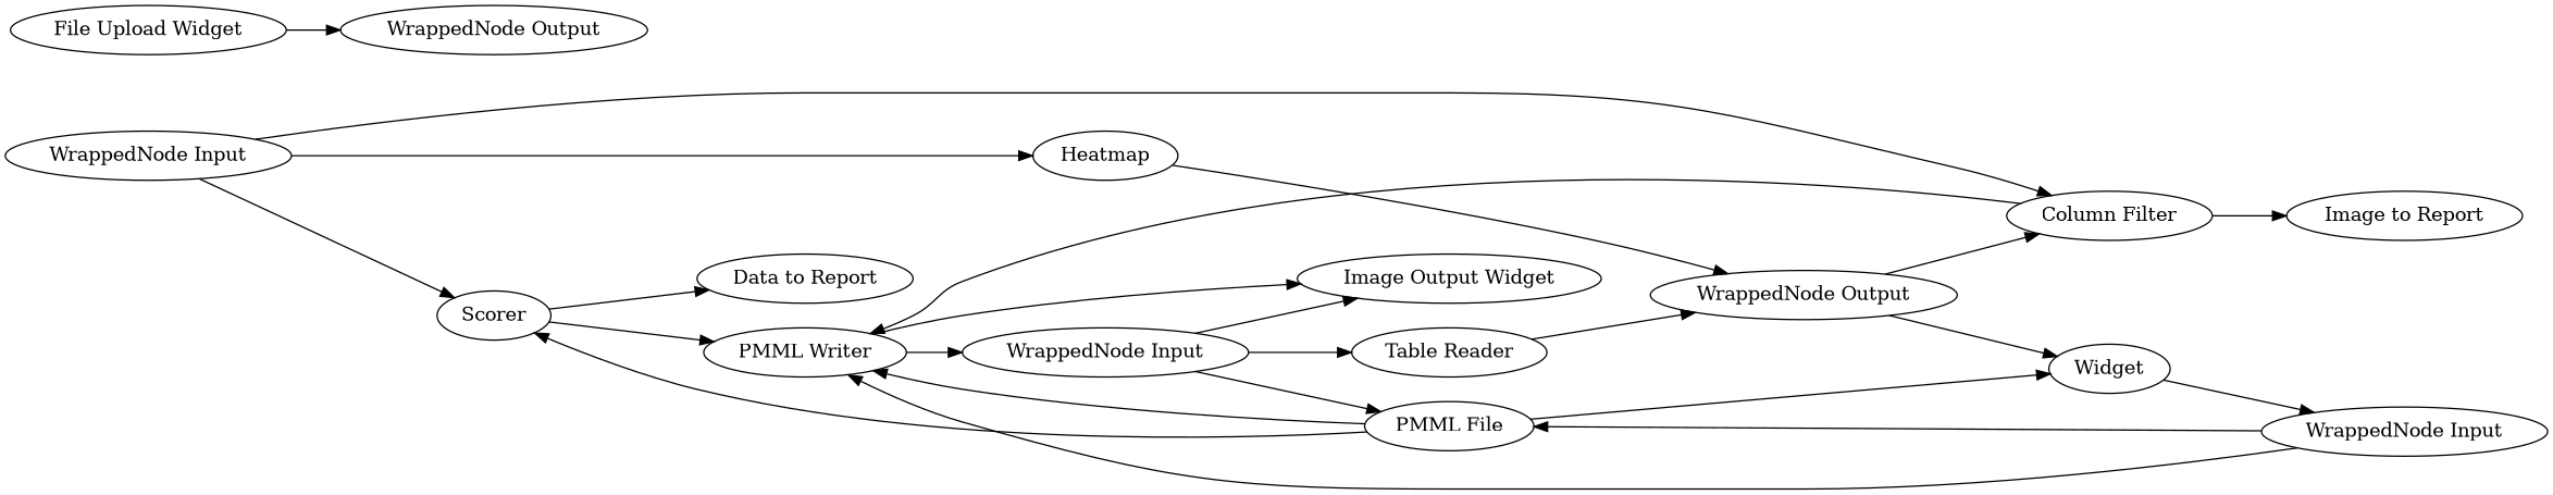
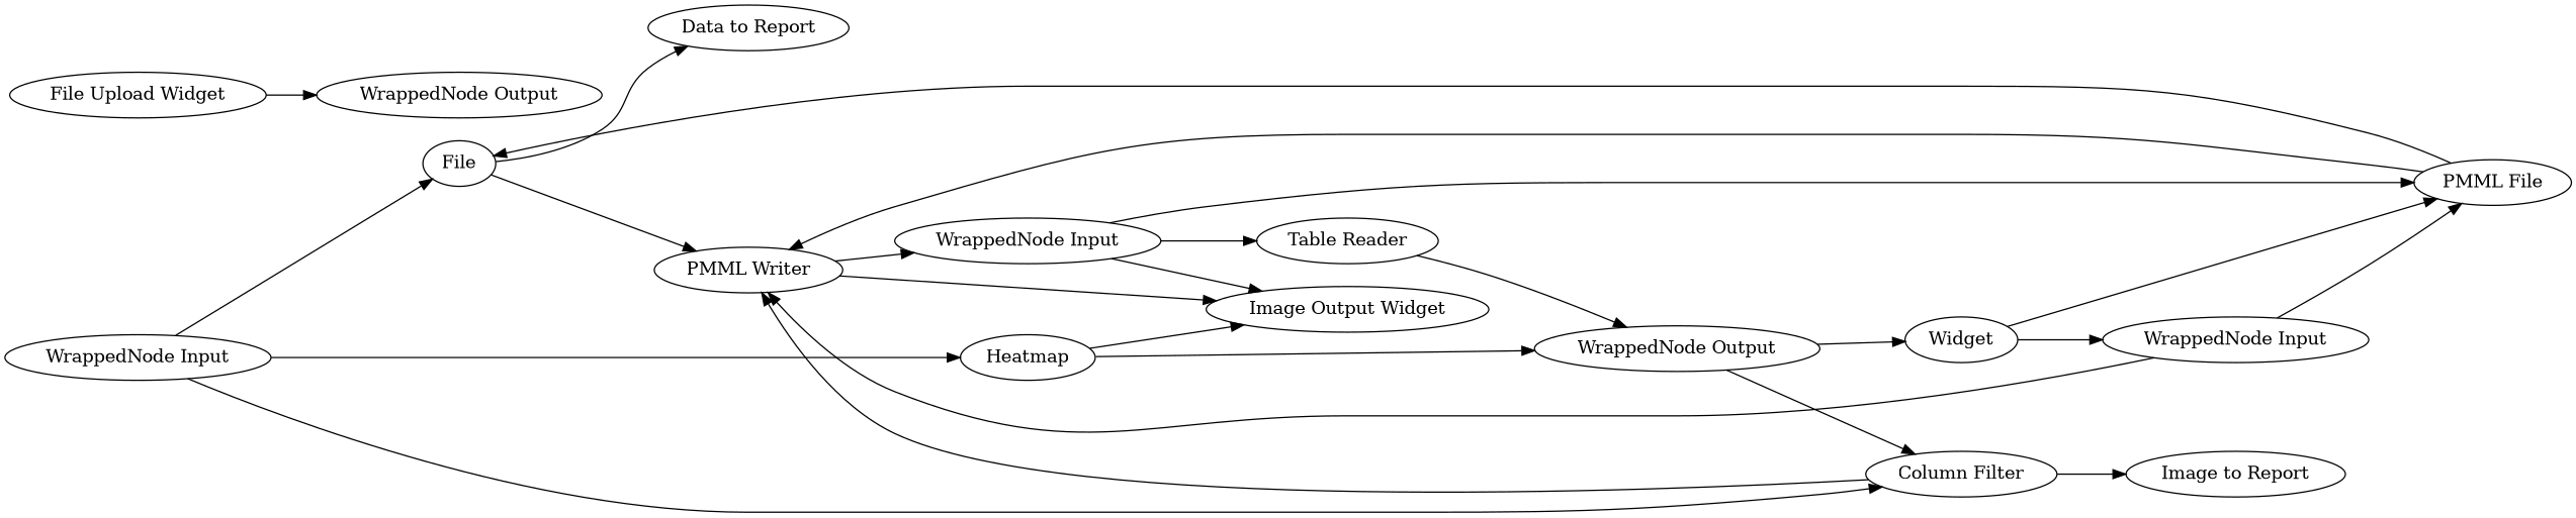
  digraph {
    fontname="DejaVu Serif"
    rankdir=LR
    node [fontname="DejaVu Serif"]
    edge [fontname="DejaVu Serif"]
    n1 [label="WrappedNode Input"]
-   n2 [label=Scorer]
+   n2 [label=File]
    n3 [label=Heatmap]
    n4 [label="Column Filter"]
    n5 [label="PMML Writer"]
    n6 [label="Data to Report"]
    n7 [label="Image Output Widget"]
    n8 [label="WrappedNode Output"]
    n9 [label="Image to Report"]
    n10 [label="WrappedNode Input"]
    n11 [label="File Upload Widget"]
    n12 [label="WrappedNode Output"]
    n13 [label="PMML File"]
    n14 [label="Table Reader"]
    n15 [label=Widget]
    n16 [label="WrappedNode Input"]
    n1 -> n2
    n1 -> n3
    n1 -> n4
    n2 -> n5
    n2 -> n6
+   n3 -> n7
    n3 -> n8
    n4 -> n5
    n4 -> n9
    n5 -> n7
    n5 -> n10
    n8 -> n4
    n8 -> n15
    n10 -> n7
    n10 -> n13
    n10 -> n14
    n11 -> n12
    n13 -> n2
    n13 -> n5
    n14 -> n8
-   n13 -> n15
+   n15 -> n13
    n15 -> n16
    n16 -> n5
    n16 -> n13
  }
